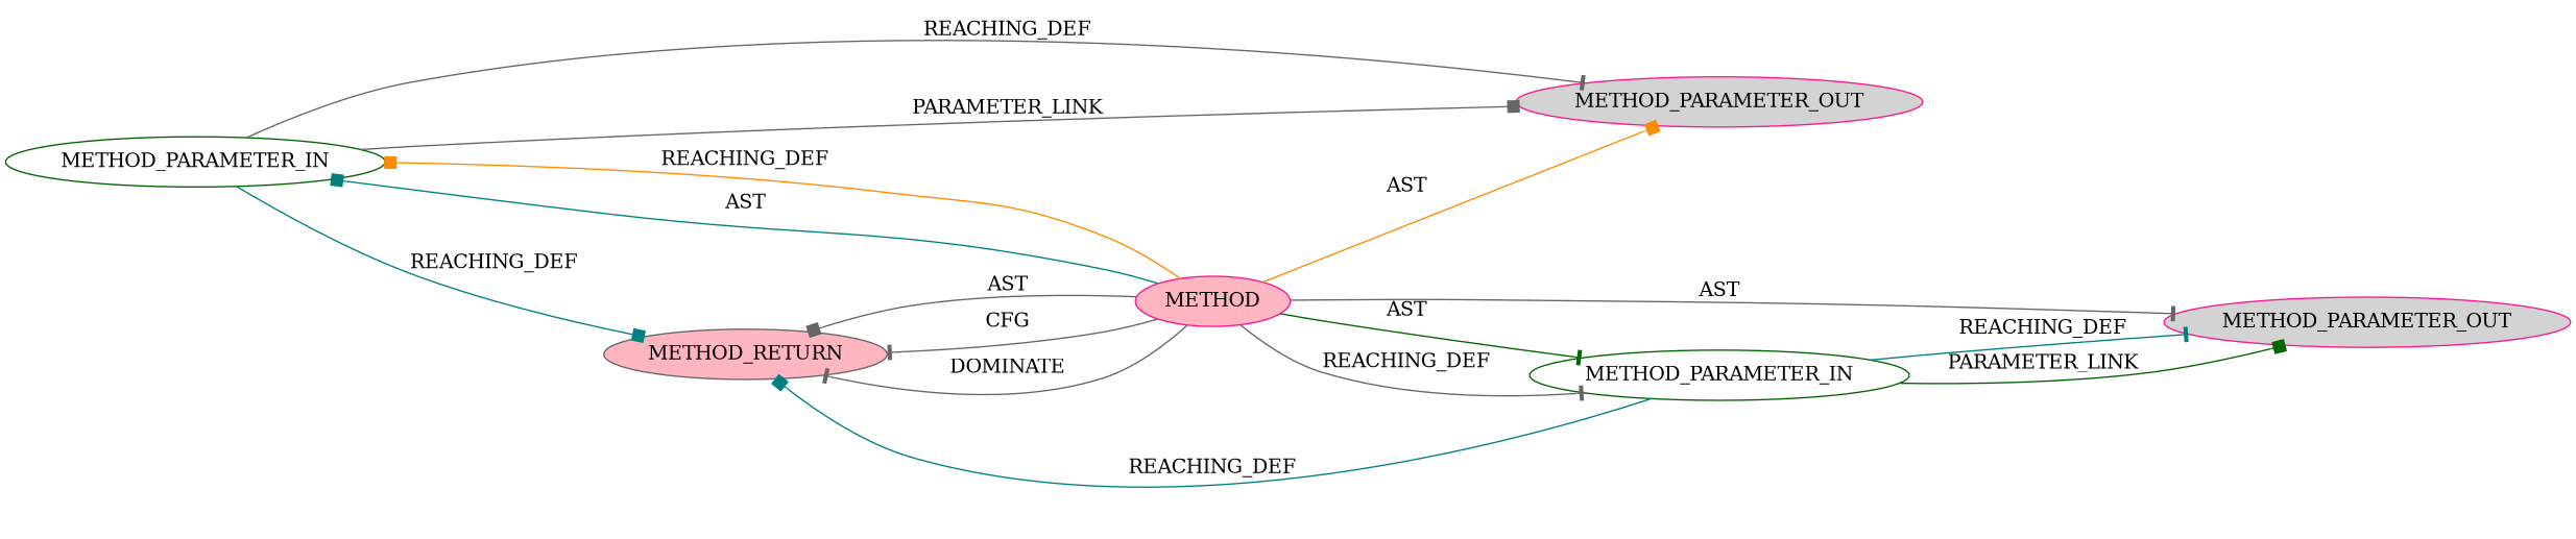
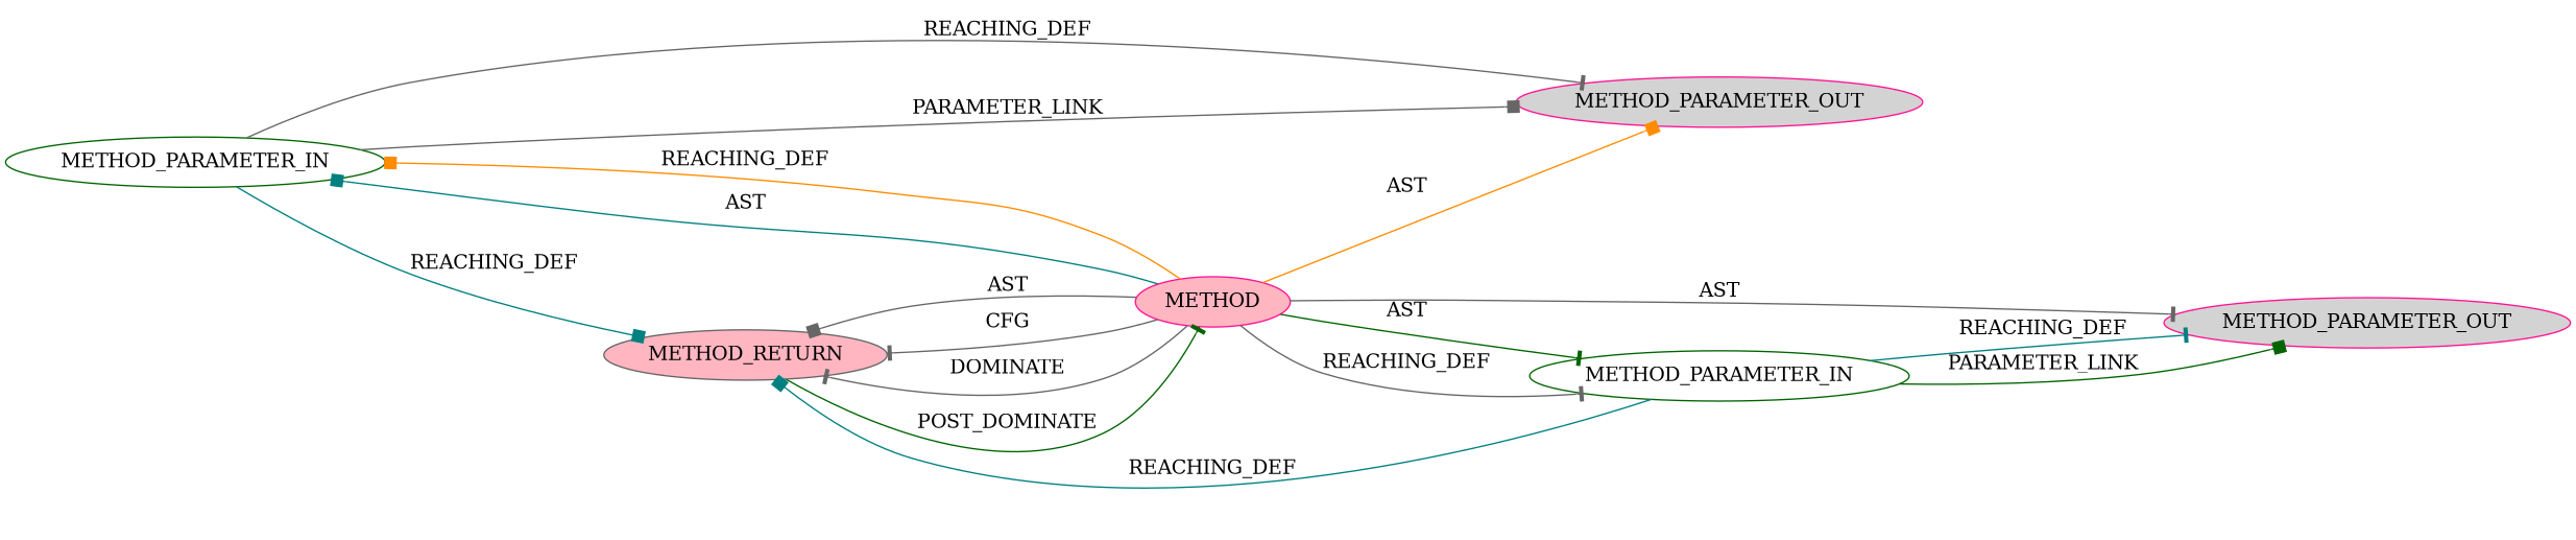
  digraph {
    fontname="DejaVu Serif"
    rankdir=LR
    node [CODE=p2 EVALUATION_STRATEGY=BY_VALUE IS_VARIADIC=false NAME=p2 ORDER=2 TYPE_FULL_NAME=ANY color=deeppink fillcolor=lightgrey fontname="DejaVu Serif" style=filled]
    edge [arrowhead=tee color=gray40 fontname="DejaVu Serif"]
    n1 [INDEX=2 label=METHOD_PARAMETER_OUT]
    n2 [CODE=p1 INDEX=1 NAME=p1 ORDER=1 label=METHOD_PARAMETER_OUT]
    n3 [INDEX=2 color=darkgreen fillcolor=white label=METHOD_PARAMETER_IN]
    n4 [CODE=RET color=gray40 fillcolor=lightpink label=METHOD_RETURN IS_VARIADIC="" NAME=""]
    n5 [AST_PARENT_FULL_NAME="<global>" AST_PARENT_TYPE=NAMESPACE_BLOCK CODE="<empty>" FILENAME="<empty>" FULL_NAME=ceph_encode_timespec64 IS_EXTERNAL=true NAME=ceph_encode_timespec64 ORDER=0 fillcolor=lightpink label=METHOD EVALUATION_STRATEGY="" IS_VARIADIC="" TYPE_FULL_NAME=""]
    n6 [CODE=p1 INDEX=1 NAME=p1 ORDER=1 color=darkgreen fillcolor=white label=METHOD_PARAMETER_IN]
    n3 -> n1 [VARIABLE=p2 label=REACHING_DEF]
    n3 -> n1 [arrowhead=box label=PARAMETER_LINK]
    n3 -> n4 [VARIABLE=p2 arrowhead=box color=teal label=REACHING_DEF]
+   n4 -> n5 [color=darkgreen label=POST_DOMINATE]
    n5 -> n1 [arrowhead=box color=darkorange label=AST]
    n5 -> n2 [label=AST]
    n5 -> n3 [arrowhead=box color=teal label=AST]
    n5 -> n3 [arrowhead=box color=darkorange label=REACHING_DEF]
    n5 -> n4 [arrowhead=box label=AST]
    n5 -> n4 [label=CFG]
    n5 -> n4 [label=DOMINATE]
    n5 -> n6 [color=darkgreen label=AST]
    n5 -> n6 [label=REACHING_DEF]
    n6 -> n2 [arrowhead=box color=darkgreen label=PARAMETER_LINK]
    n6 -> n2 [VARIABLE=p1 color=teal label=REACHING_DEF]
    n6 -> n4 [VARIABLE=p1 arrowhead=box color=teal label=REACHING_DEF]
  }
